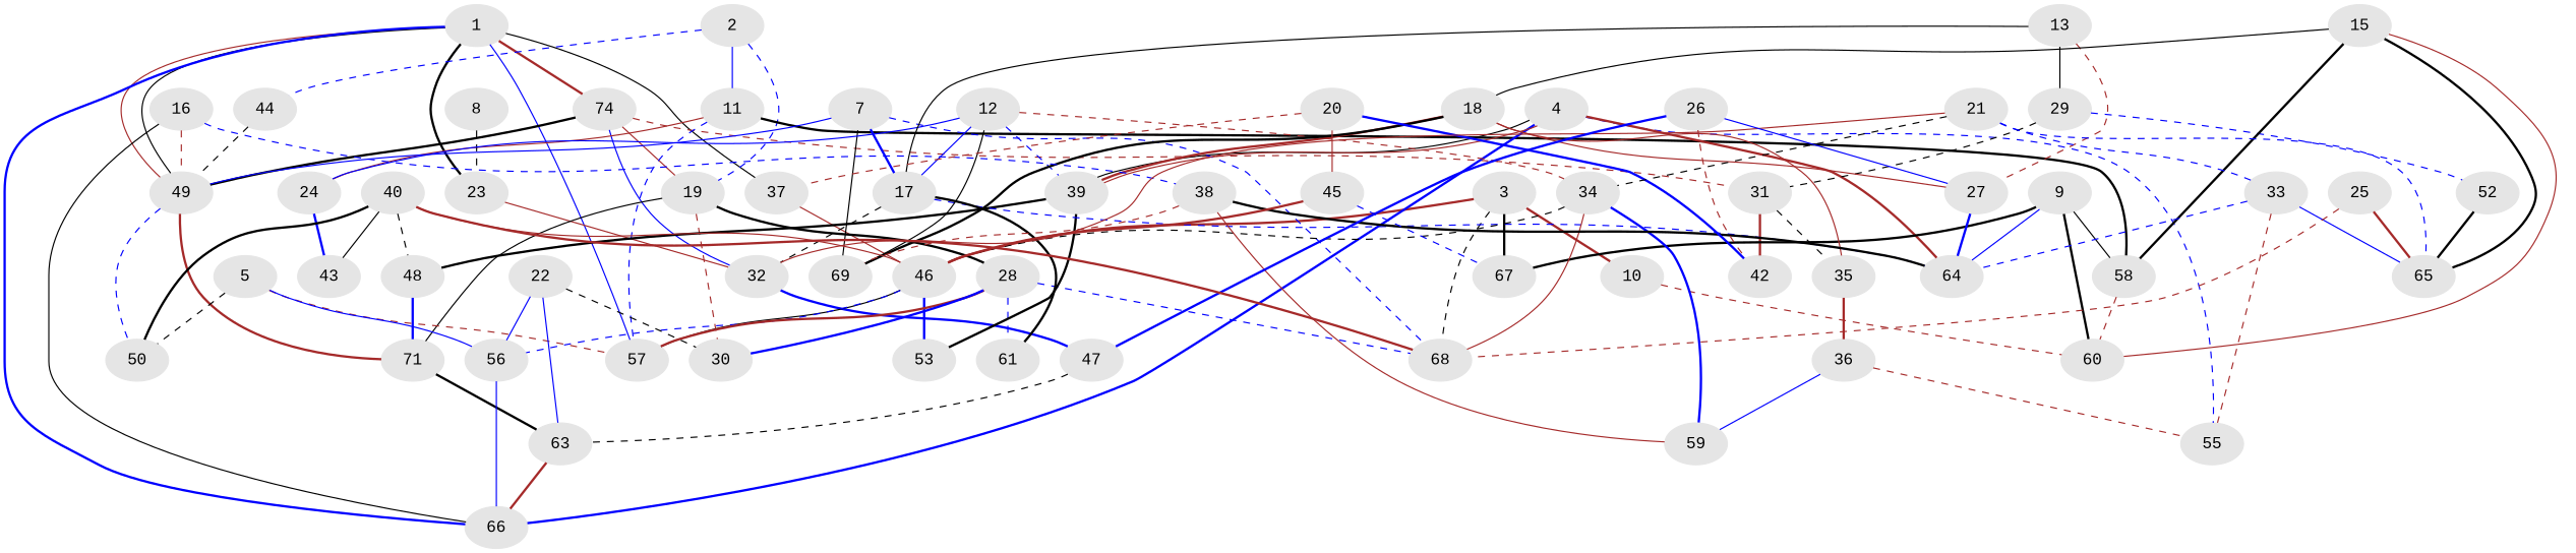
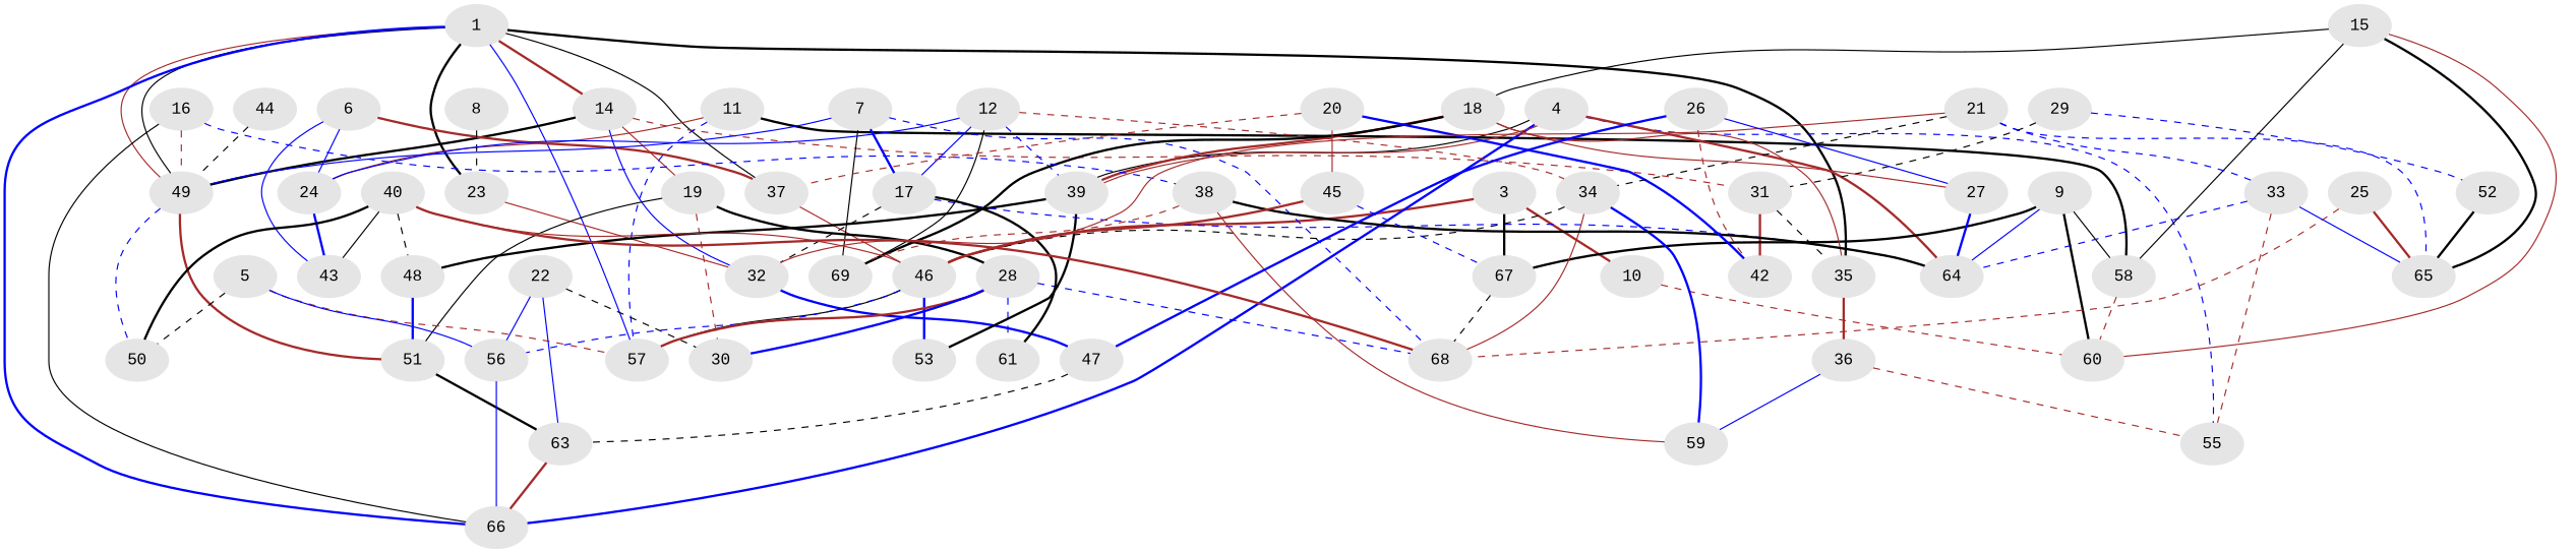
  graph {
    fontname="Liberation Mono"
    node [color=gray90 fontname="Liberation Mono" style=filled]
    edge [color=blue fontname="Liberation Mono" style=solid]
    1
-   14 [label=74]
+   14
    23
    35
    37
    49
    57
    66
    19
    31
    32
    36
    46
    50
-   51 [label=71]
-   2
+   51
    11
    44
    24
    58
    28
    30
    3
    10
    67
    68
    60
    56
    53
    4
    39
    55
    64
    48
    5
+   6
    43
    7
    17
    69
    61
    8
    9
    12
    34
    59
-   13
    27
    29
    52
    42
    47
    15
    18
    65
    16
    38
    63
    20
    45
    21
    33
    22
    25
    26
    40
    1 -- 14 [color=brown style=bold]
    1 -- 23 [color=black style=bold]
+   1 -- 35 [color=black style=bold]
    1 -- 37 [color=black]
    1 -- 49 [color=brown]
    1 -- 49 [color=black]
    1 -- 57
    1 -- 66 [style=bold]
    14 -- 49 [color=black style=bold]
    14 -- 19 [color=brown]
    14 -- 31 [color=brown style=dashed]
    14 -- 32
    23 -- 32 [color=brown]
    35 -- 36 [color=brown style=bold]
    37 -- 46 [color=brown]
    49 -- 50 [style=dashed]
    49 -- 51 [color=brown style=bold]
    19 -- 51 [color=black]
    19 -- 28 [color=black style=bold]
    19 -- 30 [color=brown style=dashed]
    31 -- 35 [color=black style=dashed]
    31 -- 42 [color=brown style=bold]
    32 -- 47 [style=bold]
    36 -- 55 [color=brown style=dashed]
    36 -- 59
    46 -- 57 [color=black]
    46 -- 56 [style=dashed]
    46 -- 53 [style=bold]
    51 -- 63 [color=black style=bold]
-   2 -- 19 [style=dashed]
-   2 -- 11
-   2 -- 44 [style=dashed]
    11 -- 57 [style=dashed]
    11 -- 24 [color=brown]
    11 -- 58 [color=black style=bold]
    44 -- 49 [color=black style=dashed]
    24 -- 43 [style=bold]
    58 -- 60 [color=brown style=dashed]
    28 -- 57 [color=brown style=bold]
    28 -- 30 [style=bold]
    28 -- 68 [style=dashed]
    28 -- 61 [style=dashed]
    3 -- 46 [color=brown style=bold]
    3 -- 10 [color=brown style=bold]
    3 -- 67 [color=black style=bold]
-   3 -- 68 [color=black style=dashed]
+   67 -- 68 [color=black style=dashed]
    10 -- 60 [color=brown style=dashed]
    56 -- 66
    4 -- 66 [style=bold]
    4 -- 39 [color=black]
    4 -- 39 [color=brown]
    4 -- 55 [style=dashed]
    4 -- 64 [color=brown style=bold]
    39 -- 53 [color=black style=bold]
    39 -- 48 [color=black style=bold]
    48 -- 51 [style=bold]
    5 -- 57 [color=brown style=dashed]
    5 -- 50 [color=black style=dashed]
    5 -- 56
+   6 -- 37 [color=brown style=bold]
+   6 -- 24
+   6 -- 43
    7 -- 49
    7 -- 68 [style=dashed]
    7 -- 17 [style=bold]
    7 -- 69 [color=black]
    17 -- 32 [color=black style=dashed]
    17 -- 64 [style=dashed]
    17 -- 61 [color=black style=bold]
    8 -- 23 [color=black style=dashed]
    9 -- 58 [color=black]
    9 -- 67 [color=black style=bold]
    9 -- 60 [color=black style=bold]
    9 -- 64
    12 -- 24
    12 -- 39 [style=dashed]
    12 -- 17
    12 -- 69 [color=black]
    12 -- 34 [color=brown style=dashed]
    34 -- 46 [color=black style=dashed]
    34 -- 68 [color=brown]
    34 -- 59 [style=bold]
-   13 -- 17 [color=black]
-   13 -- 27 [color=brown style=dashed]
-   13 -- 29 [color=black]
    27 -- 64 [style=bold]
    29 -- 31 [color=black style=dashed]
    29 -- 52 [style=dashed]
    52 -- 65 [color=black style=bold]
    47 -- 63 [color=black style=dashed]
-   15 -- 58 [color=black style=bold]
+   15 -- 58 [color=black]
    15 -- 60 [color=brown]
    15 -- 18 [color=black]
    15 -- 65 [color=black style=bold]
    18 -- 35 [color=brown]
    18 -- 39 [color=brown style=bold]
    18 -- 69 [color=black style=bold]
    18 -- 27 [color=brown]
    16 -- 49 [color=brown style=dashed]
    16 -- 66 [color=black]
    16 -- 38 [style=dashed]
    38 -- 64 [color=black style=bold]
    38 -- 69 [color=brown style=dashed]
    38 -- 59 [color=brown]
    63 -- 66 [color=brown style=bold]
    20 -- 37 [color=brown style=dashed]
    20 -- 42 [style=bold]
    20 -- 45 [color=brown]
    45 -- 46 [color=brown style=bold]
    45 -- 67 [style=dashed]
    21 -- 32 [color=brown]
    21 -- 34 [color=black style=dashed]
    21 -- 65 [style=dashed]
    21 -- 33 [style=dashed]
    33 -- 55 [color=brown style=dashed]
    33 -- 64 [style=dashed]
    33 -- 65
    22 -- 30 [color=black style=dashed]
    22 -- 56
    22 -- 63
    25 -- 68 [color=brown style=dashed]
    25 -- 65 [color=brown style=bold]
    26 -- 27
    26 -- 42 [color=brown style=dashed]
    26 -- 47 [style=bold]
    40 -- 46 [color=brown]
    40 -- 50 [color=black style=bold]
    40 -- 68 [color=brown style=bold]
    40 -- 48 [color=black style=dashed]
    40 -- 43 [color=black]
  }
